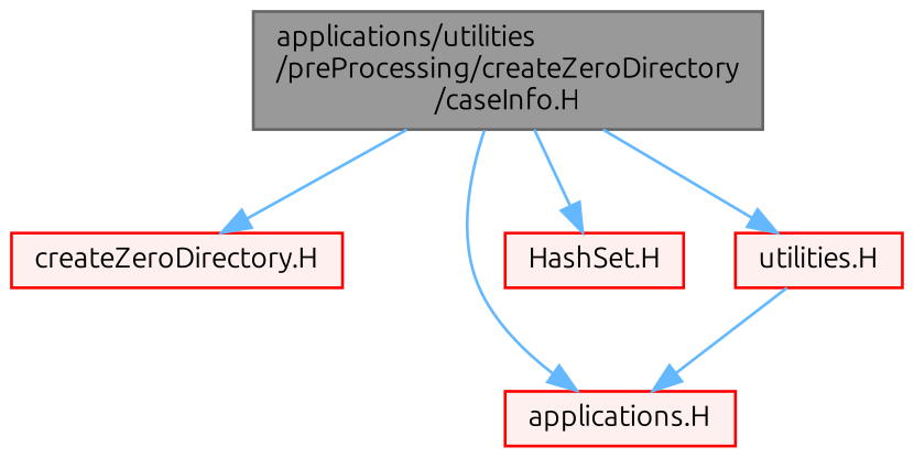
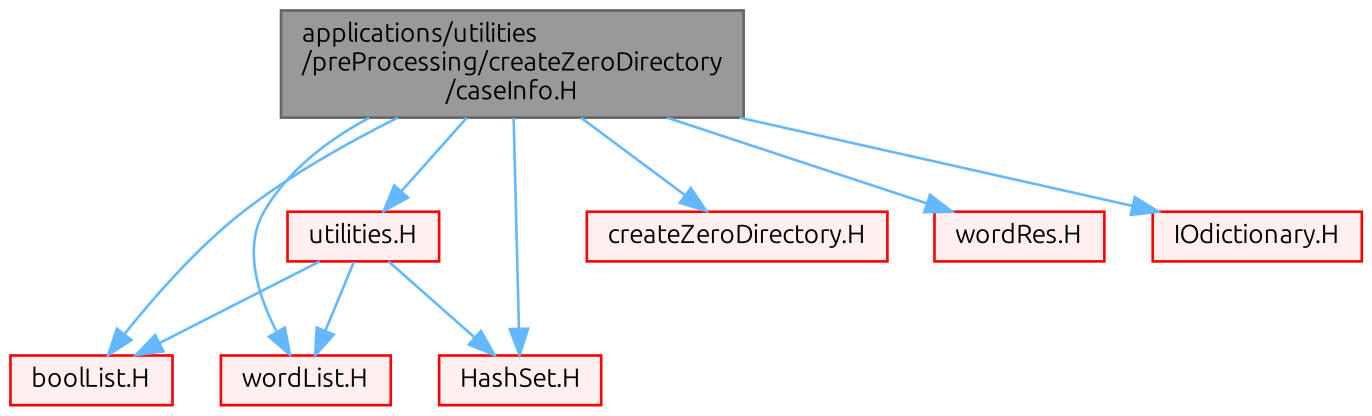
  digraph {
    fontname=Ubuntu
    node [color=red fillcolor="#FFF0F0" fontname=Ubuntu fontsize=10 shape=box style=filled]
    edge [color=steelblue1 fontname=Ubuntu fontsize=10 labelfontname=Helvetica labelfontsize=10 style=solid]
    n1 [color=gray40 fillcolor=grey60 fontcolor=black height=0.2 label="applications/utilities\l/preProcessing/createZeroDirectory\l/caseInfo.H" width=0.4]
+   n2 [height=0.2 label="boolList.H" width=0.4]
    n3 [height=0.2 label="createZeroDirectory.H" width=0.4]
-   n4 [height=0.2 label="applications.H" width=0.4]
+   n4 [height=0.2 label="wordList.H" width=0.4]
    n5 [height=0.2 label="HashSet.H" width=0.4]
+   n6 [height=0.2 label="wordRes.H" width=0.4]
+   n7 [height=0.2 label="IOdictionary.H" width=0.4]
    n8 [height=0.2 label="utilities.H" width=0.4]
+   n1 -> n2
    n1 -> n3
    n1 -> n4
    n1 -> n5
+   n1 -> n6
+   n1 -> n7
    n1 -> n8
+   n8 -> n2
    n8 -> n4
+   n8 -> n5
  }
